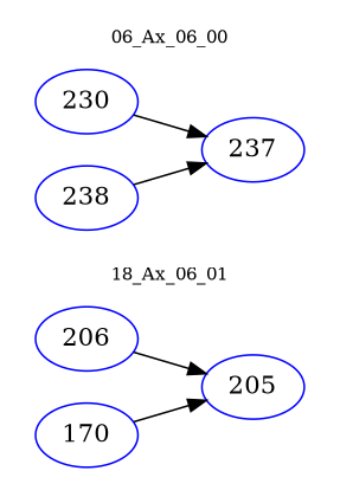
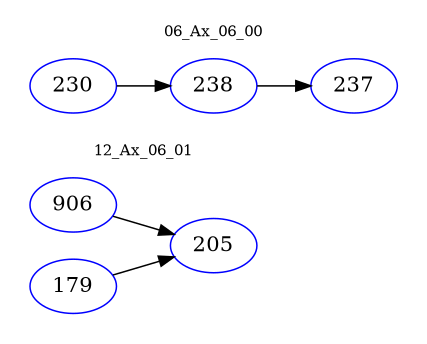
  digraph {
    rankdir=LR
    node [color=blue]
    edge [color=black]
-   n1 [label=206]
+   n1 [label=906]
    n2 [label=205]
-   n3 [label=170]
+   n3 [label=179]
    n4 [label=230]
    n5 [label=238]
    n6 [label=237]
    subgraph cluster_1 {
      color=white
      fontsize=10
-     label="18_Ax_06_01"
+     label="12_Ax_06_01"
      n1
      n2
      n3
    }
    subgraph cluster_2 {
      color=white
      fontsize=10
      label="06_Ax_06_00"
      n4
      n5
      n6
    }
    n1 -> n2
    n3 -> n2
-   n4 -> n6
+   n4 -> n5
    n5 -> n6
  }
